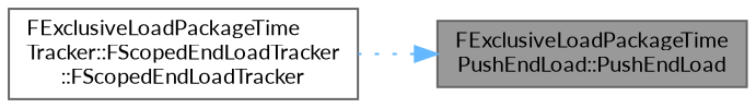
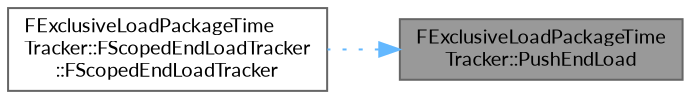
  digraph {
    rankdir=RL
    fontname=Lato
    node [fontname=Lato fontsize=10 shape=box style=filled]
-   n1 [color=gray40 fillcolor=grey60 fontcolor=black height=0.2 label="FExclusiveLoadPackageTime\lPushEndLoad::PushEndLoad" width=0.4]
+   n1 [color=gray40 fillcolor=grey60 fontcolor=black height=0.2 label="FExclusiveLoadPackageTime\lTracker::PushEndLoad" width=0.4]
    n2 [color=grey40 fillcolor=white height=0.2 label="FExclusiveLoadPackageTime\lTracker::FScopedEndLoadTracker\l::FScopedEndLoadTracker" width=0.4]
    n1 -> n2 [color=steelblue1 dir=back fontname=Lato fontsize=10 labelfontname=Helvetica labelfontsize=10 style=dotted]
  }
